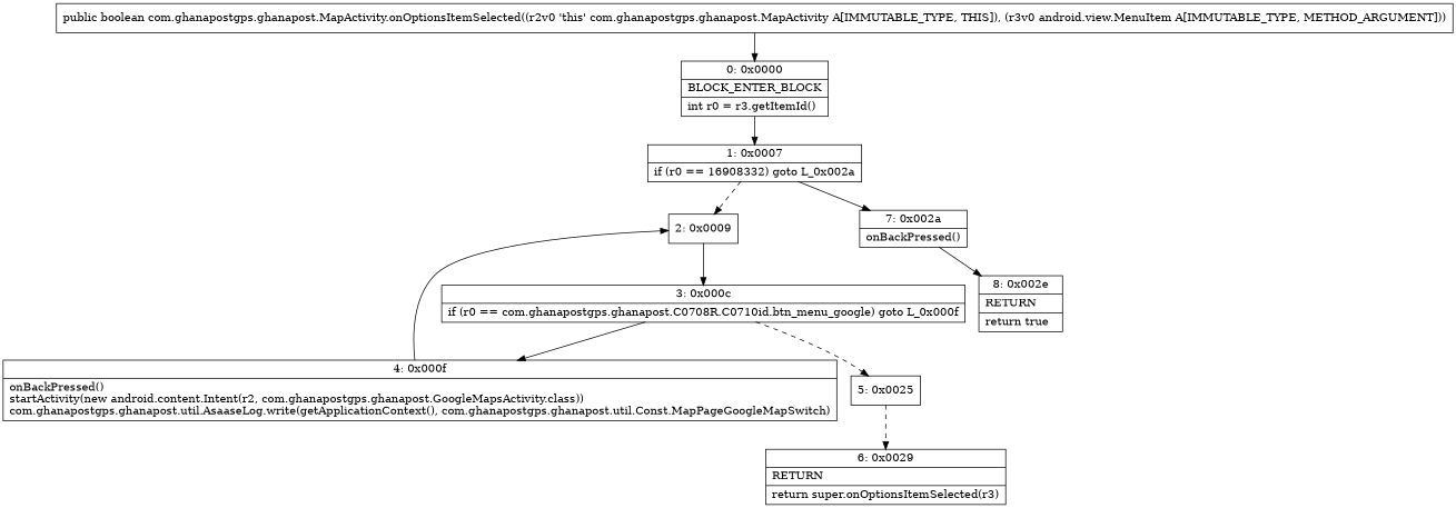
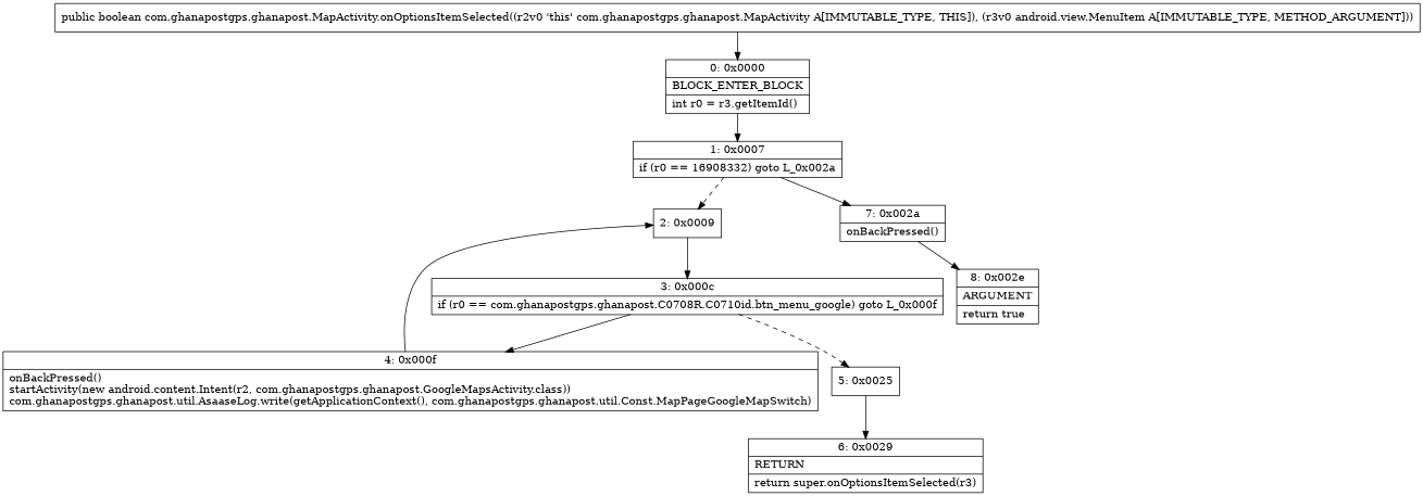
  digraph {
    fontname="DejaVu Serif"
    node [fontname="DejaVu Serif" shape=record]
    edge [fontname="DejaVu Serif"]
    n1 [label="{0\:\ 0x0000|BLOCK_ENTER_BLOCK\l|int r0 = r3.getItemId()\l}"]
    n2 [label="{1\:\ 0x0007|if (r0 == 16908332) goto L_0x002a\l}"]
    n3 [label="{2\:\ 0x0009}"]
    n4 [label="{7\:\ 0x002a|onBackPressed()\l}"]
    n5 [label="{3\:\ 0x000c|if (r0 == com.ghanapostgps.ghanapost.C0708R.C0710id.btn_menu_google) goto L_0x000f\l}"]
-   n6 [label="{8\:\ 0x002e|RETURN\l|return true\l}"]
+   n6 [label="{8\:\ 0x002e|ARGUMENT\l|return true\l}"]
    n7 [label="{4\:\ 0x000f|onBackPressed()\lstartActivity(new android.content.Intent(r2, com.ghanapostgps.ghanapost.GoogleMapsActivity.class))\lcom.ghanapostgps.ghanapost.util.AsaaseLog.write(getApplicationContext(), com.ghanapostgps.ghanapost.util.Const.MapPageGoogleMapSwitch)\l}"]
    n8 [label="{5\:\ 0x0025}"]
    n9 [label="{6\:\ 0x0029|RETURN\l|return super.onOptionsItemSelected(r3)\l}"]
    n10 [label="{public boolean com.ghanapostgps.ghanapost.MapActivity.onOptionsItemSelected((r2v0 'this' com.ghanapostgps.ghanapost.MapActivity A[IMMUTABLE_TYPE, THIS]), (r3v0 android.view.MenuItem A[IMMUTABLE_TYPE, METHOD_ARGUMENT])) }"]
    n1 -> n2
    n2 -> n3 [style=dashed]
    n2 -> n4
    n3 -> n5
    n4 -> n6
    n5 -> n7
    n5 -> n8 [style=dashed]
    n7 -> n3
-   n8 -> n9 [style=dashed]
+   n8 -> n9
    n10 -> n1
  }
